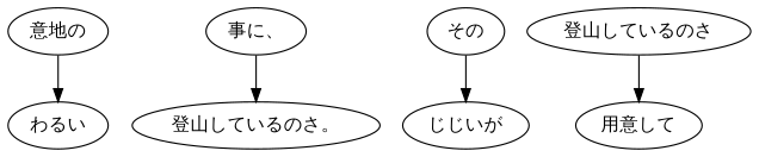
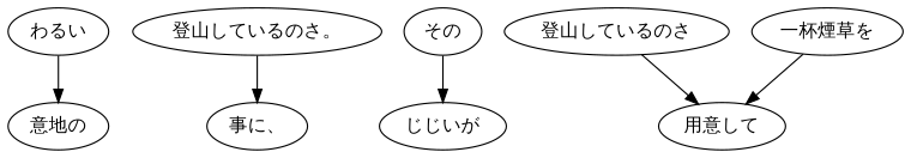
  digraph {
    n1 [label="意地の"]
    n2 [label="わるい"]
    n3 [label="事に、"]
    n4 [label="登山しているのさ。"]
    n5 [label="その"]
    n6 [label="じじいが"]
    n7 [label="登山しているのさ"]
    n8 [label="用意して"]
-   n1 -> n2
-   n3 -> n4
+   n9 [label="一杯煙草を"]
+   n2 -> n1
+   n4 -> n3
    n5 -> n6
    n7 -> n8
+   n9 -> n8
  }
